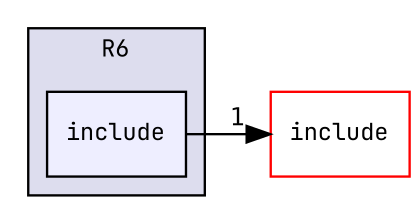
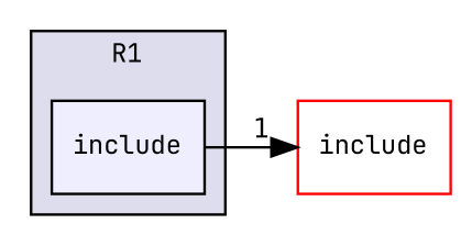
  digraph {
    compound=true
    rankdir=LR
    fontname="JetBrains Mono"
    node [fontname="JetBrains Mono" fontsize=10 shape=box style=filled]
    n1 [fillcolor="#eeeeff" label=include pencolor=black]
    n2 [color=red fillcolor=white label=include]
    subgraph cluster_1 {
      bgcolor="#ddddee"
      fontsize=10
-     label=R6
+     label=R1
      pencolor=black
      n1
    }
    n1 -> n2 [headlabel=1 labeldistance=1.5 labelfontname=Helvetica labelfontsize=10 fontname="JetBrains Mono"]
  }
